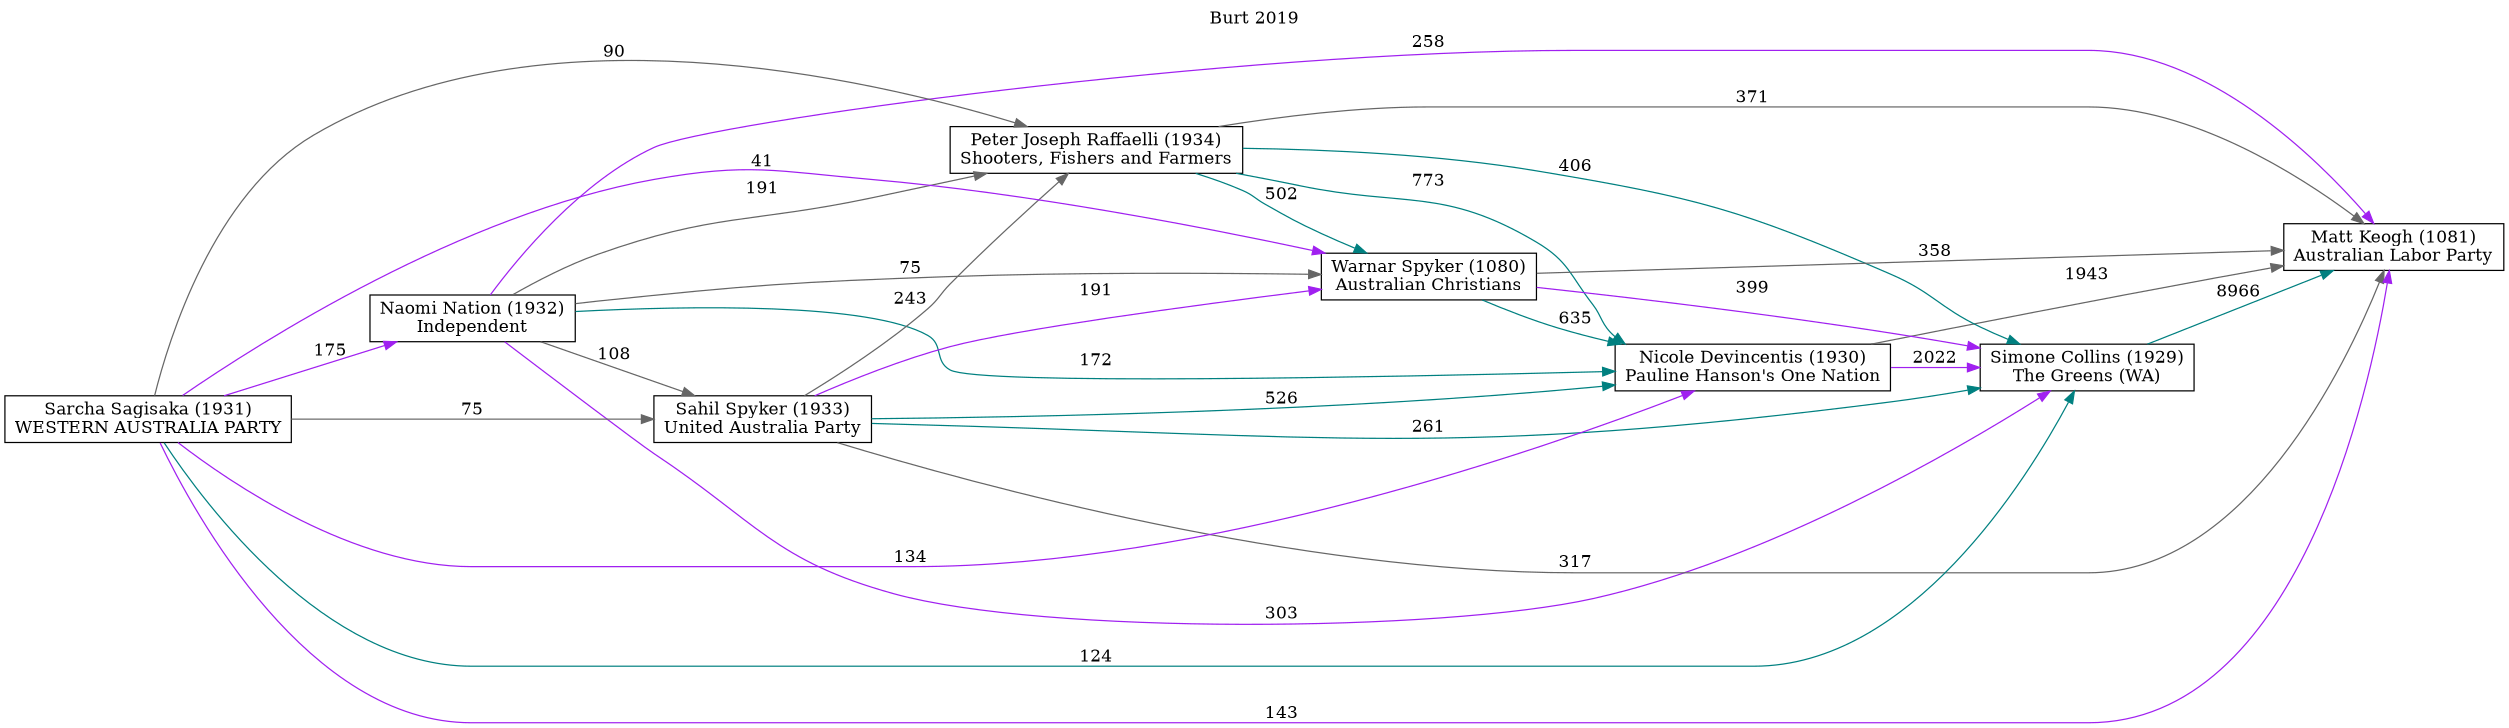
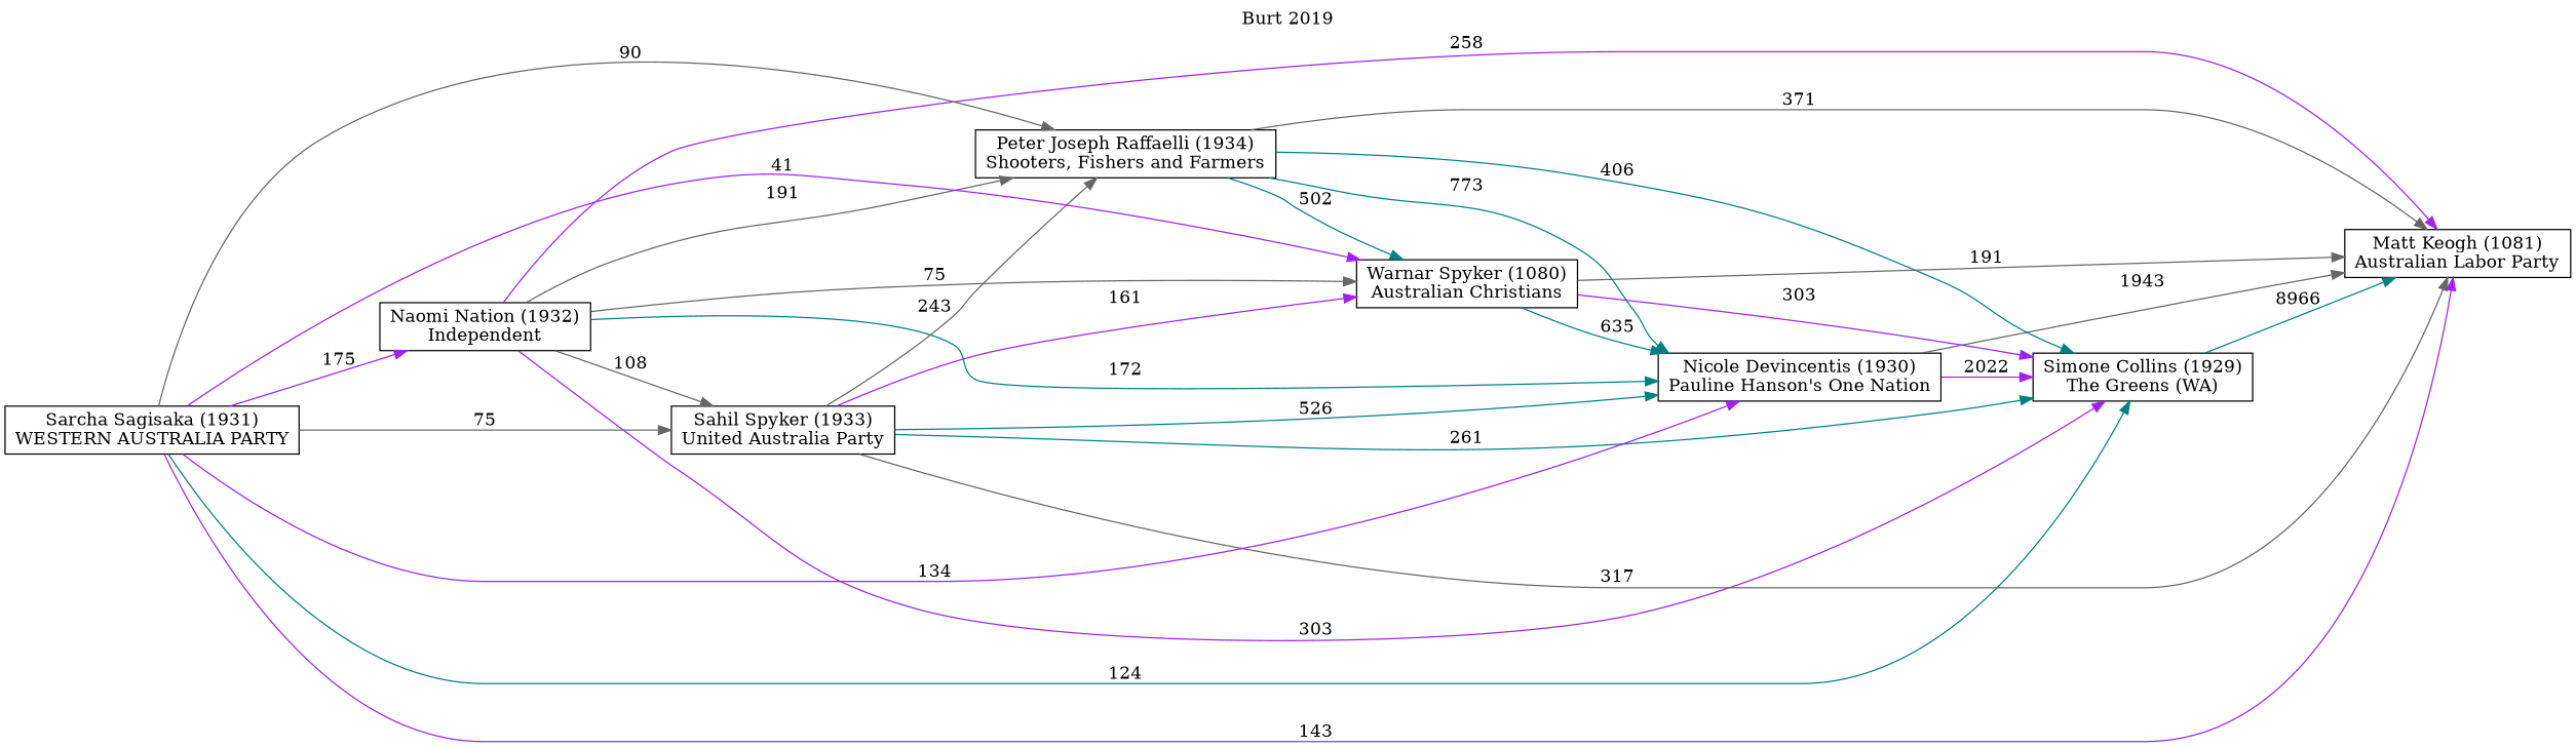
  digraph {
    label="Burt 2019"
    labelloc=t
    mclimit=10
    rankdir=LR
    node [shape=box]
    edge [color=gray40]
    n1 [label="Matt Keogh (1081)\nAustralian Labor Party"]
    n2 [label="Naomi Nation (1932)\nIndependent"]
    n3 [label="Nicole Devincentis (1930)\nPauline Hanson's One Nation"]
    n4 [label="Peter Joseph Raffaelli (1934)\nShooters, Fishers and Farmers"]
    n5 [label="Sahil Spyker (1933)\nUnited Australia Party"]
    n6 [label="Simone Collins (1929)\nThe Greens (WA)"]
    n7 [label="Warnar Spyker (1080)\nAustralian Christians"]
    n8 [label="Sarcha Sagisaka (1931)\nWESTERN AUSTRALIA PARTY"]
    n2 -> n1 [color=purple label=258]
    n2 -> n3 [color=teal label=172]
    n2 -> n4 [label=191]
    n2 -> n5 [label=108]
    n2 -> n6 [color=purple label=303]
    n2 -> n7 [label=75]
    n3 -> n1 [label=1943]
    n3 -> n6 [color=purple label=2022]
    n4 -> n1 [label=371]
    n4 -> n3 [color=teal label=773]
    n4 -> n6 [color=teal label=406]
    n4 -> n7 [color=teal label=502]
    n5 -> n1 [label=317]
    n5 -> n3 [color=teal label=526]
    n5 -> n4 [label=243]
    n5 -> n6 [color=teal label=261]
-   n5 -> n7 [color=purple label=191]
+   n5 -> n7 [color=purple label=161]
    n6 -> n1 [color=teal label=8966]
-   n7 -> n1 [label=358]
+   n7 -> n1 [label=191]
    n7 -> n3 [color=teal label=635]
-   n7 -> n6 [color=purple label=399]
+   n7 -> n6 [color=purple label=303]
    n8 -> n1 [color=purple label=143]
    n8 -> n2 [color=purple label=175]
    n8 -> n3 [color=purple label=134]
    n8 -> n4 [label=90]
    n8 -> n5 [label=75]
    n8 -> n6 [color=teal label=124]
    n8 -> n7 [color=purple label=41]
  }
